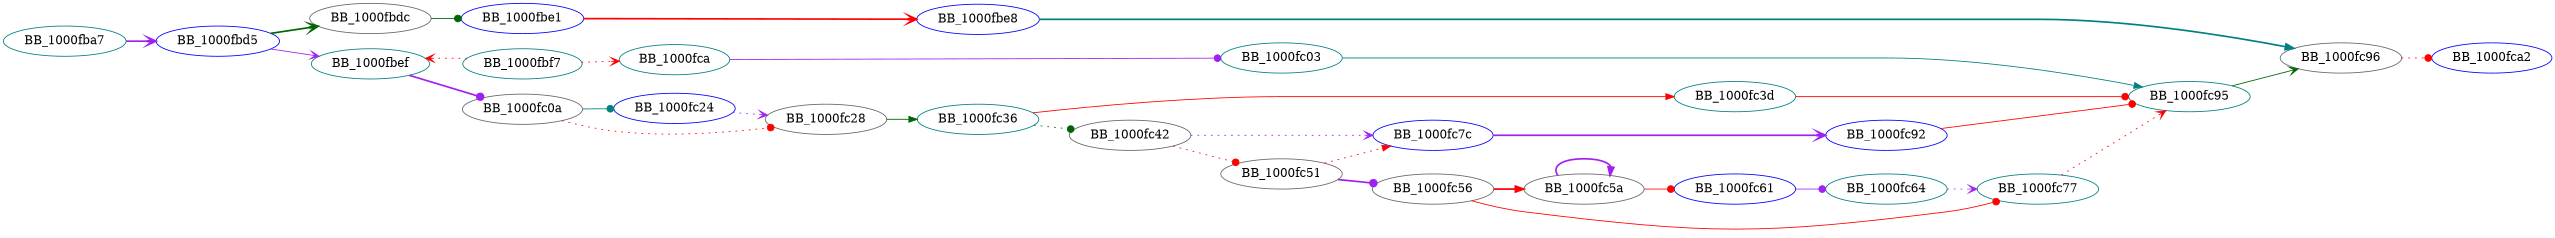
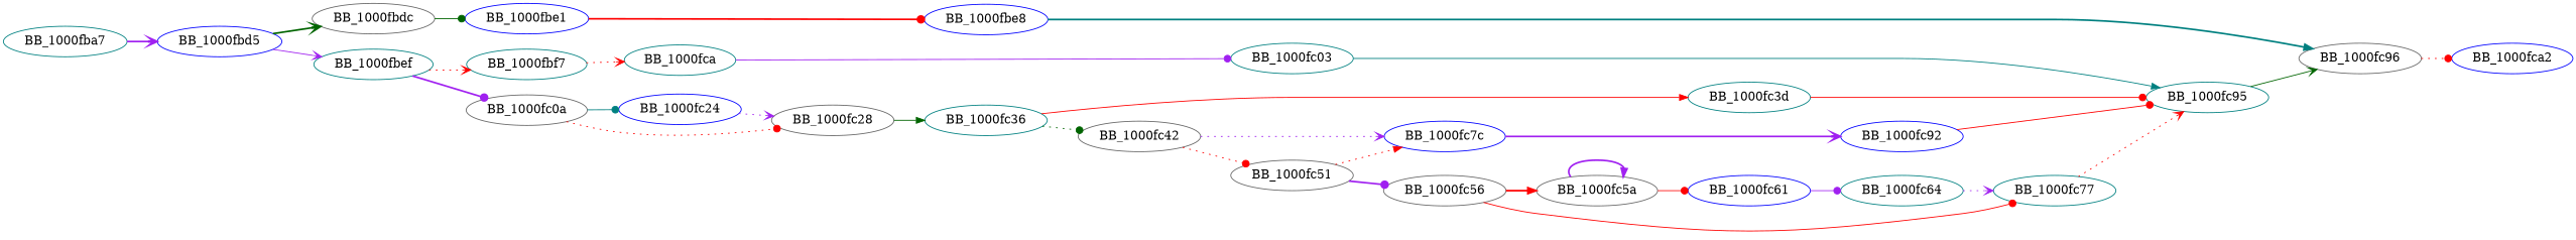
  digraph {
    rankdir=LR
    node [color=teal]
    edge [arrowhead=dot color=red style=solid]
    BB_1000fbd5 [color=blue]
    BB_1000fba7
    BB_1000fbdc [color=gray40]
    BB_1000fbef
    BB_1000fbe1 [color=blue]
    BB_1000fbf7
    BB_1000fc0a [color=gray40]
    BB_1000fbe8 [color=blue]
    n9 [label=BB_1000fca]
    BB_1000fc24 [color=blue]
    BB_1000fc28 [color=gray40]
    BB_1000fc96 [color=gray40]
    BB_1000fca2 [color=blue]
    BB_1000fc03
    BB_1000fc36
    BB_1000fc95
    BB_1000fc3d
    BB_1000fc42 [color=gray40]
    BB_1000fc51 [color=gray40]
    BB_1000fc7c [color=blue]
    BB_1000fc56 [color=gray40]
    BB_1000fc92 [color=blue]
    BB_1000fc5a [color=gray40]
    BB_1000fc77
    BB_1000fc61 [color=blue]
    BB_1000fc64
    BB_1000fbd5 -> BB_1000fbdc [arrowhead=vee color=darkgreen style=bold]
    BB_1000fbd5 -> BB_1000fbef [arrowhead=vee color=purple]
    BB_1000fba7 -> BB_1000fbd5 [arrowhead=vee color=purple style=bold]
    BB_1000fbdc -> BB_1000fbe1 [color=darkgreen]
-   BB_1000fbf7 -> BB_1000fbef [arrowhead=vee style=dotted]
+   BB_1000fbef -> BB_1000fbf7 [arrowhead=vee style=dotted]
    BB_1000fbef -> BB_1000fc0a [color=purple style=bold]
-   BB_1000fbe1 -> BB_1000fbe8 [arrowhead=vee style=bold]
+   BB_1000fbe1 -> BB_1000fbe8 [style=bold]
    BB_1000fbf7 -> n9 [arrowhead=vee style=dotted]
    BB_1000fc0a -> BB_1000fc24 [color=teal]
    BB_1000fc0a -> BB_1000fc28 [style=dotted]
    BB_1000fbe8 -> BB_1000fc96 [arrowhead=normal color=teal style=bold]
    n9 -> BB_1000fc03 [color=purple]
    BB_1000fc24 -> BB_1000fc28 [arrowhead=vee color=purple style=dotted]
    BB_1000fc28 -> BB_1000fc36 [arrowhead=normal color=darkgreen]
    BB_1000fc96 -> BB_1000fca2 [style=dotted]
    BB_1000fc03 -> BB_1000fc95 [arrowhead=normal color=teal]
    BB_1000fc36 -> BB_1000fc3d [arrowhead=normal]
    BB_1000fc36 -> BB_1000fc42 [color=darkgreen style=dotted]
    BB_1000fc95 -> BB_1000fc96 [arrowhead=vee color=darkgreen]
    BB_1000fc3d -> BB_1000fc95
    BB_1000fc42 -> BB_1000fc51 [style=dotted]
    BB_1000fc42 -> BB_1000fc7c [arrowhead=vee color=purple style=dotted]
    BB_1000fc51 -> BB_1000fc7c [arrowhead=normal style=dotted]
    BB_1000fc51 -> BB_1000fc56 [color=purple style=bold]
    BB_1000fc7c -> BB_1000fc92 [arrowhead=vee color=purple style=bold]
    BB_1000fc56 -> BB_1000fc5a [arrowhead=normal style=bold]
    BB_1000fc56 -> BB_1000fc77
    BB_1000fc92 -> BB_1000fc95
    BB_1000fc5a -> BB_1000fc5a [arrowhead=normal color=purple style=bold]
    BB_1000fc5a -> BB_1000fc61
    BB_1000fc77 -> BB_1000fc95 [arrowhead=vee style=dotted]
    BB_1000fc61 -> BB_1000fc64 [color=purple]
    BB_1000fc64 -> BB_1000fc77 [arrowhead=vee color=purple style=dotted]
  }
